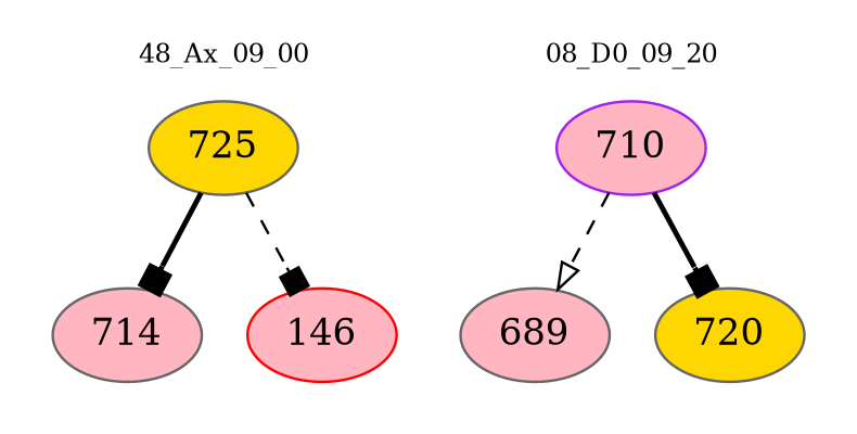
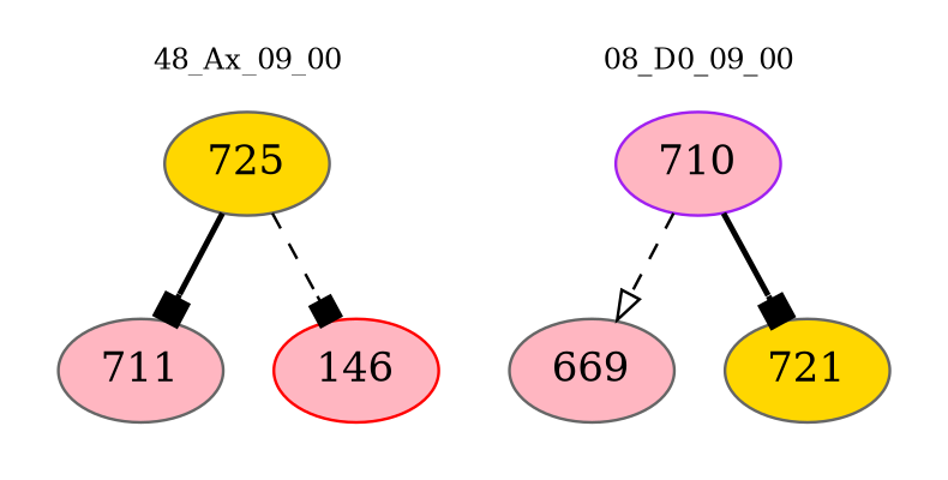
  digraph {
    node [color=gray40 fillcolor=lightpink style=filled]
    edge [arrowhead=box color=black style=bold]
    n1 [fillcolor=gold label=725]
-   n2 [label=714]
+   n2 [label=711]
    n3 [color=red label=146]
    n4 [color=purple label=710]
-   n5 [label=689]
-   n6 [fillcolor=gold label=720]
+   n5 [label=669]
+   n6 [fillcolor=gold label=721]
    subgraph cluster_1 {
      color=white
      fontsize=10
      label="48_Ax_09_00"
      n1
      n2
      n3
    }
    subgraph cluster_2 {
      color=white
      fontsize=10
-     label="08_D0_09_20"
+     label="08_D0_09_00"
      n4
      n5
      n6
    }
    n1 -> n2
    n1 -> n3 [style=dashed]
    n4 -> n5 [arrowhead=onormal style=dashed]
    n4 -> n6
  }
